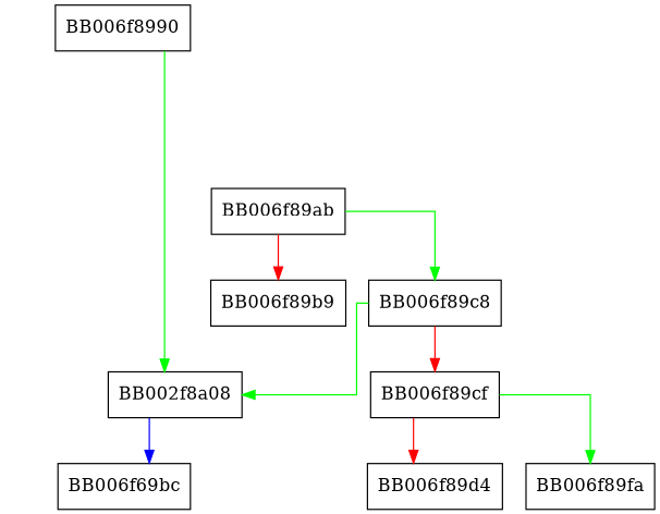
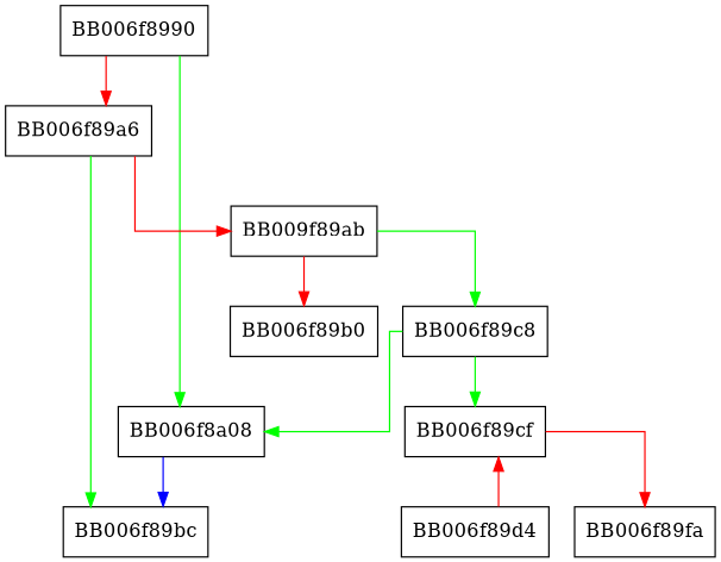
  digraph {
    splines=ortho
    node [shape=box]
    edge [color=red]
    BB006f8990
-   BB006f8a08 [label=BB002f8a08]
-   BB006f89bc [label=BB006f69bc]
-   BB006f89ab
+   BB006f89a6
+   BB006f8a08
+   BB006f89bc
+   BB006f89ab [label=BB009f89ab]
    BB006f89c8
-   BB006f89b0 [label=BB006f89b9]
+   BB006f89b0
    BB006f89cf
    BB006f89fa
    BB006f89d4
+   BB006f8990 -> BB006f89a6
    BB006f8990 -> BB006f8a08 [color=green]
+   BB006f89a6 -> BB006f89bc [color=green]
+   BB006f89a6 -> BB006f89ab
    BB006f8a08 -> BB006f89bc [color=blue]
    BB006f89ab -> BB006f89c8 [color=green]
    BB006f89ab -> BB006f89b0
    BB006f89c8 -> BB006f8a08 [color=green]
-   BB006f89c8 -> BB006f89cf
-   BB006f89cf -> BB006f89fa [color=green]
-   BB006f89cf -> BB006f89d4
+   BB006f89c8 -> BB006f89cf [color=green]
+   BB006f89cf -> BB006f89fa
+   BB006f89d4 -> BB006f89cf
  }
